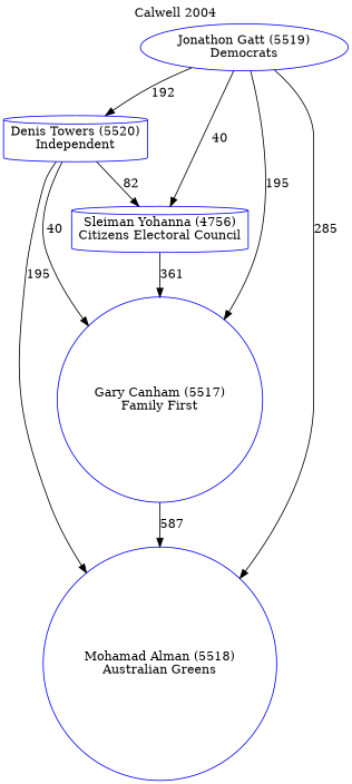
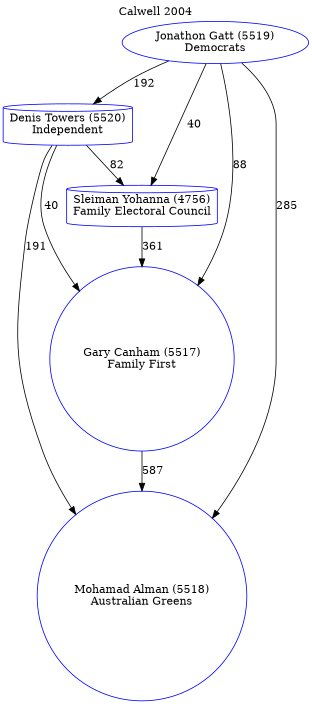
  digraph {
    label="Calwell 2004"
    labelloc=t
    mclimit=10
    node [color=blue shape=cylinder]
    n1 [label="Denis Towers (5520)\nIndependent"]
    n2 [label="Gary Canham (5517)\nFamily First" shape=circle]
    n3 [label="Mohamad Alman (5518)\nAustralian Greens" shape=circle]
-   n4 [label="Sleiman Yohanna (4756)\nCitizens Electoral Council"]
+   n4 [label="Sleiman Yohanna (4756)\nFamily Electoral Council"]
    n5 [label="Jonathon Gatt (5519)\nDemocrats" shape=ellipse]
    n1 -> n2 [label=40]
-   n1 -> n3 [label=195]
+   n1 -> n3 [label=191]
    n1 -> n4 [label=82]
    n2 -> n3 [label=587]
    n4 -> n2 [label=361]
    n5 -> n1 [label=192]
-   n5 -> n2 [label=195]
+   n5 -> n2 [label=88]
    n5 -> n3 [label=285]
    n5 -> n4 [label=40]
  }
